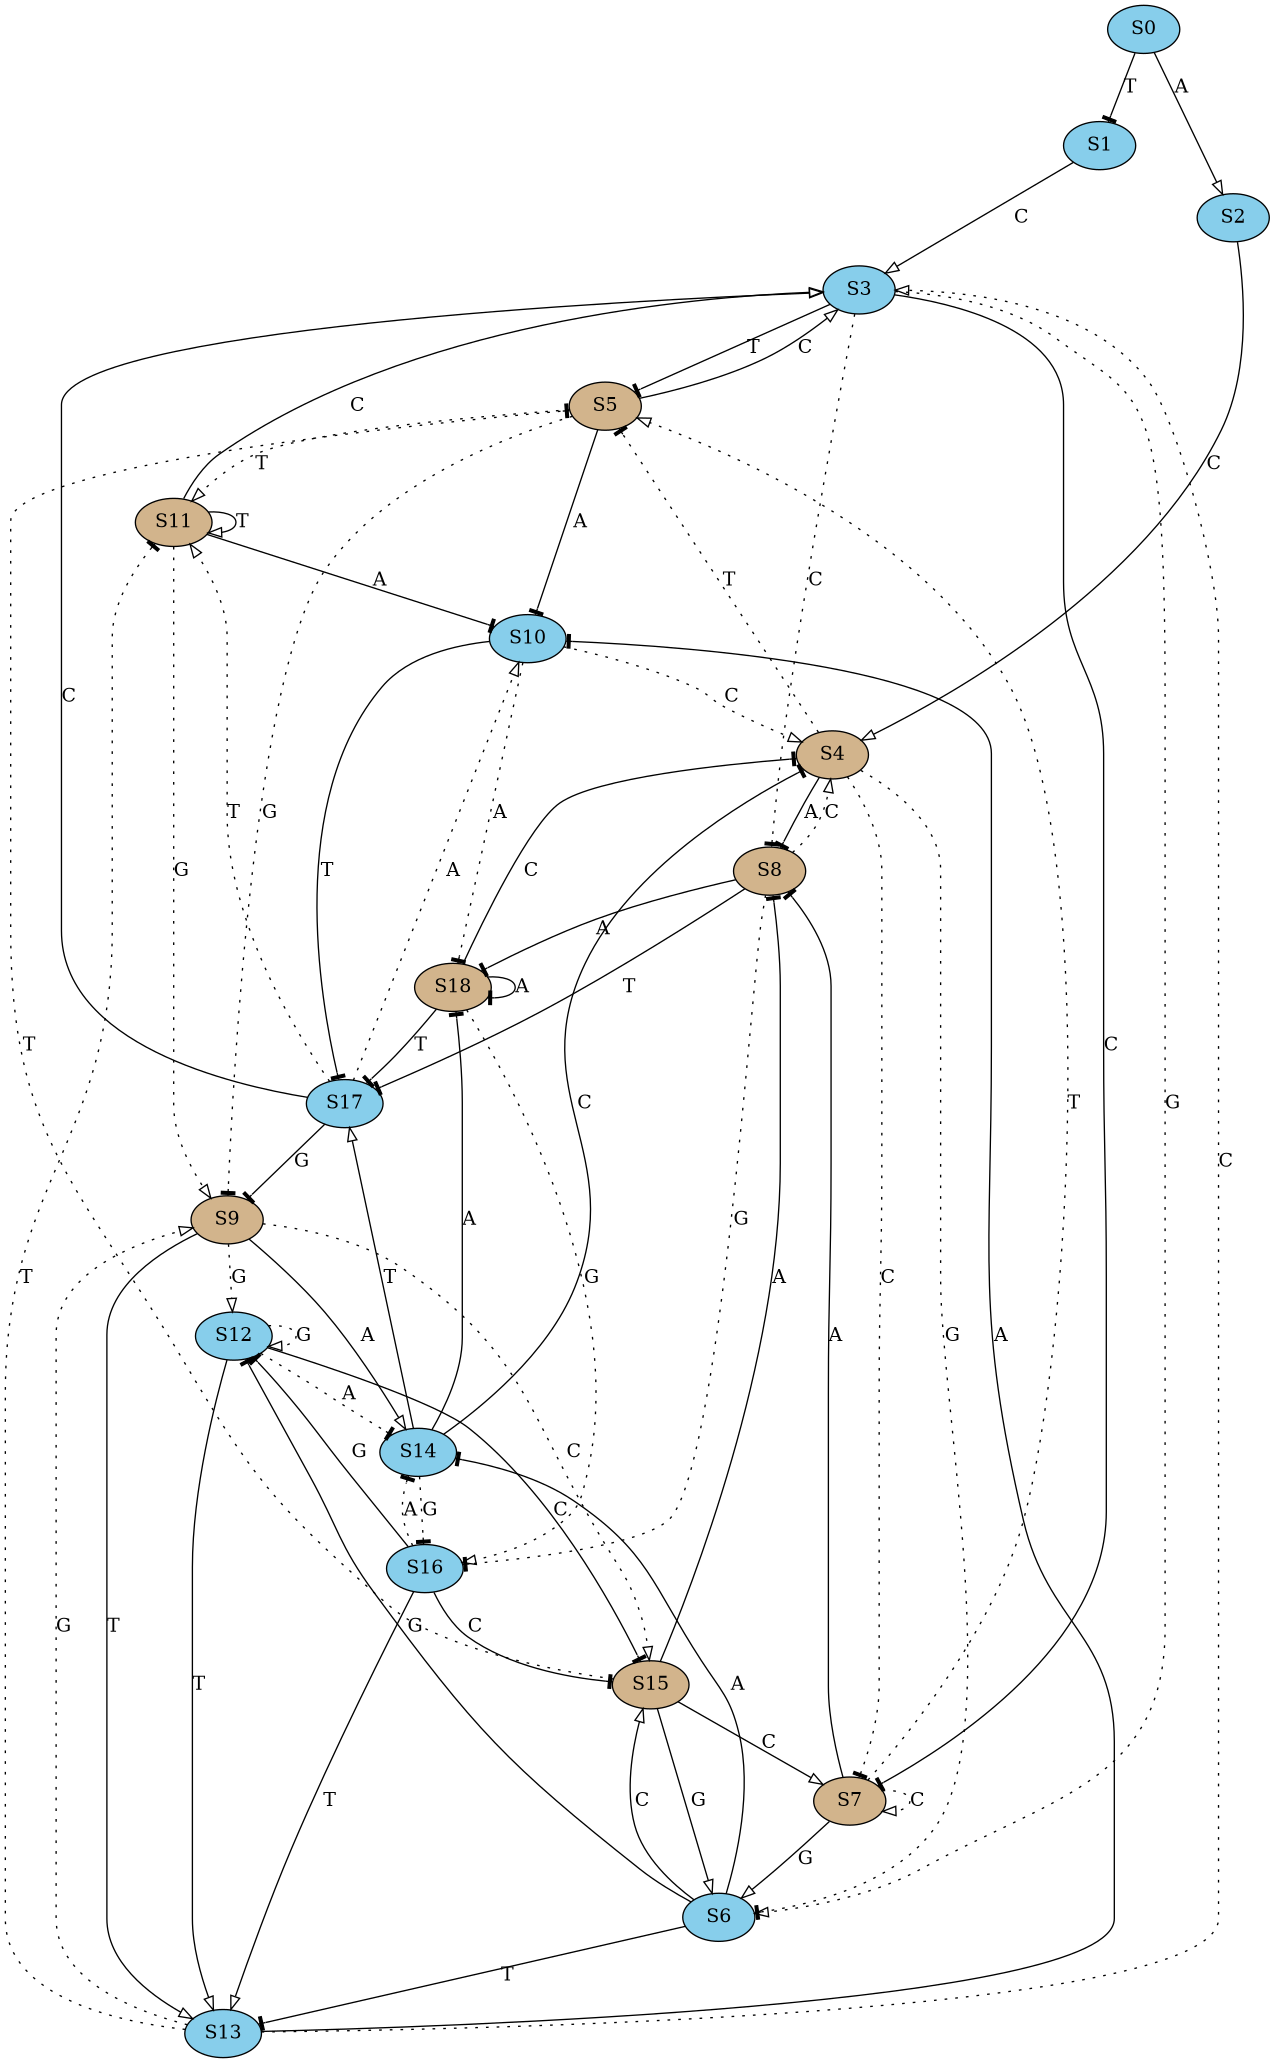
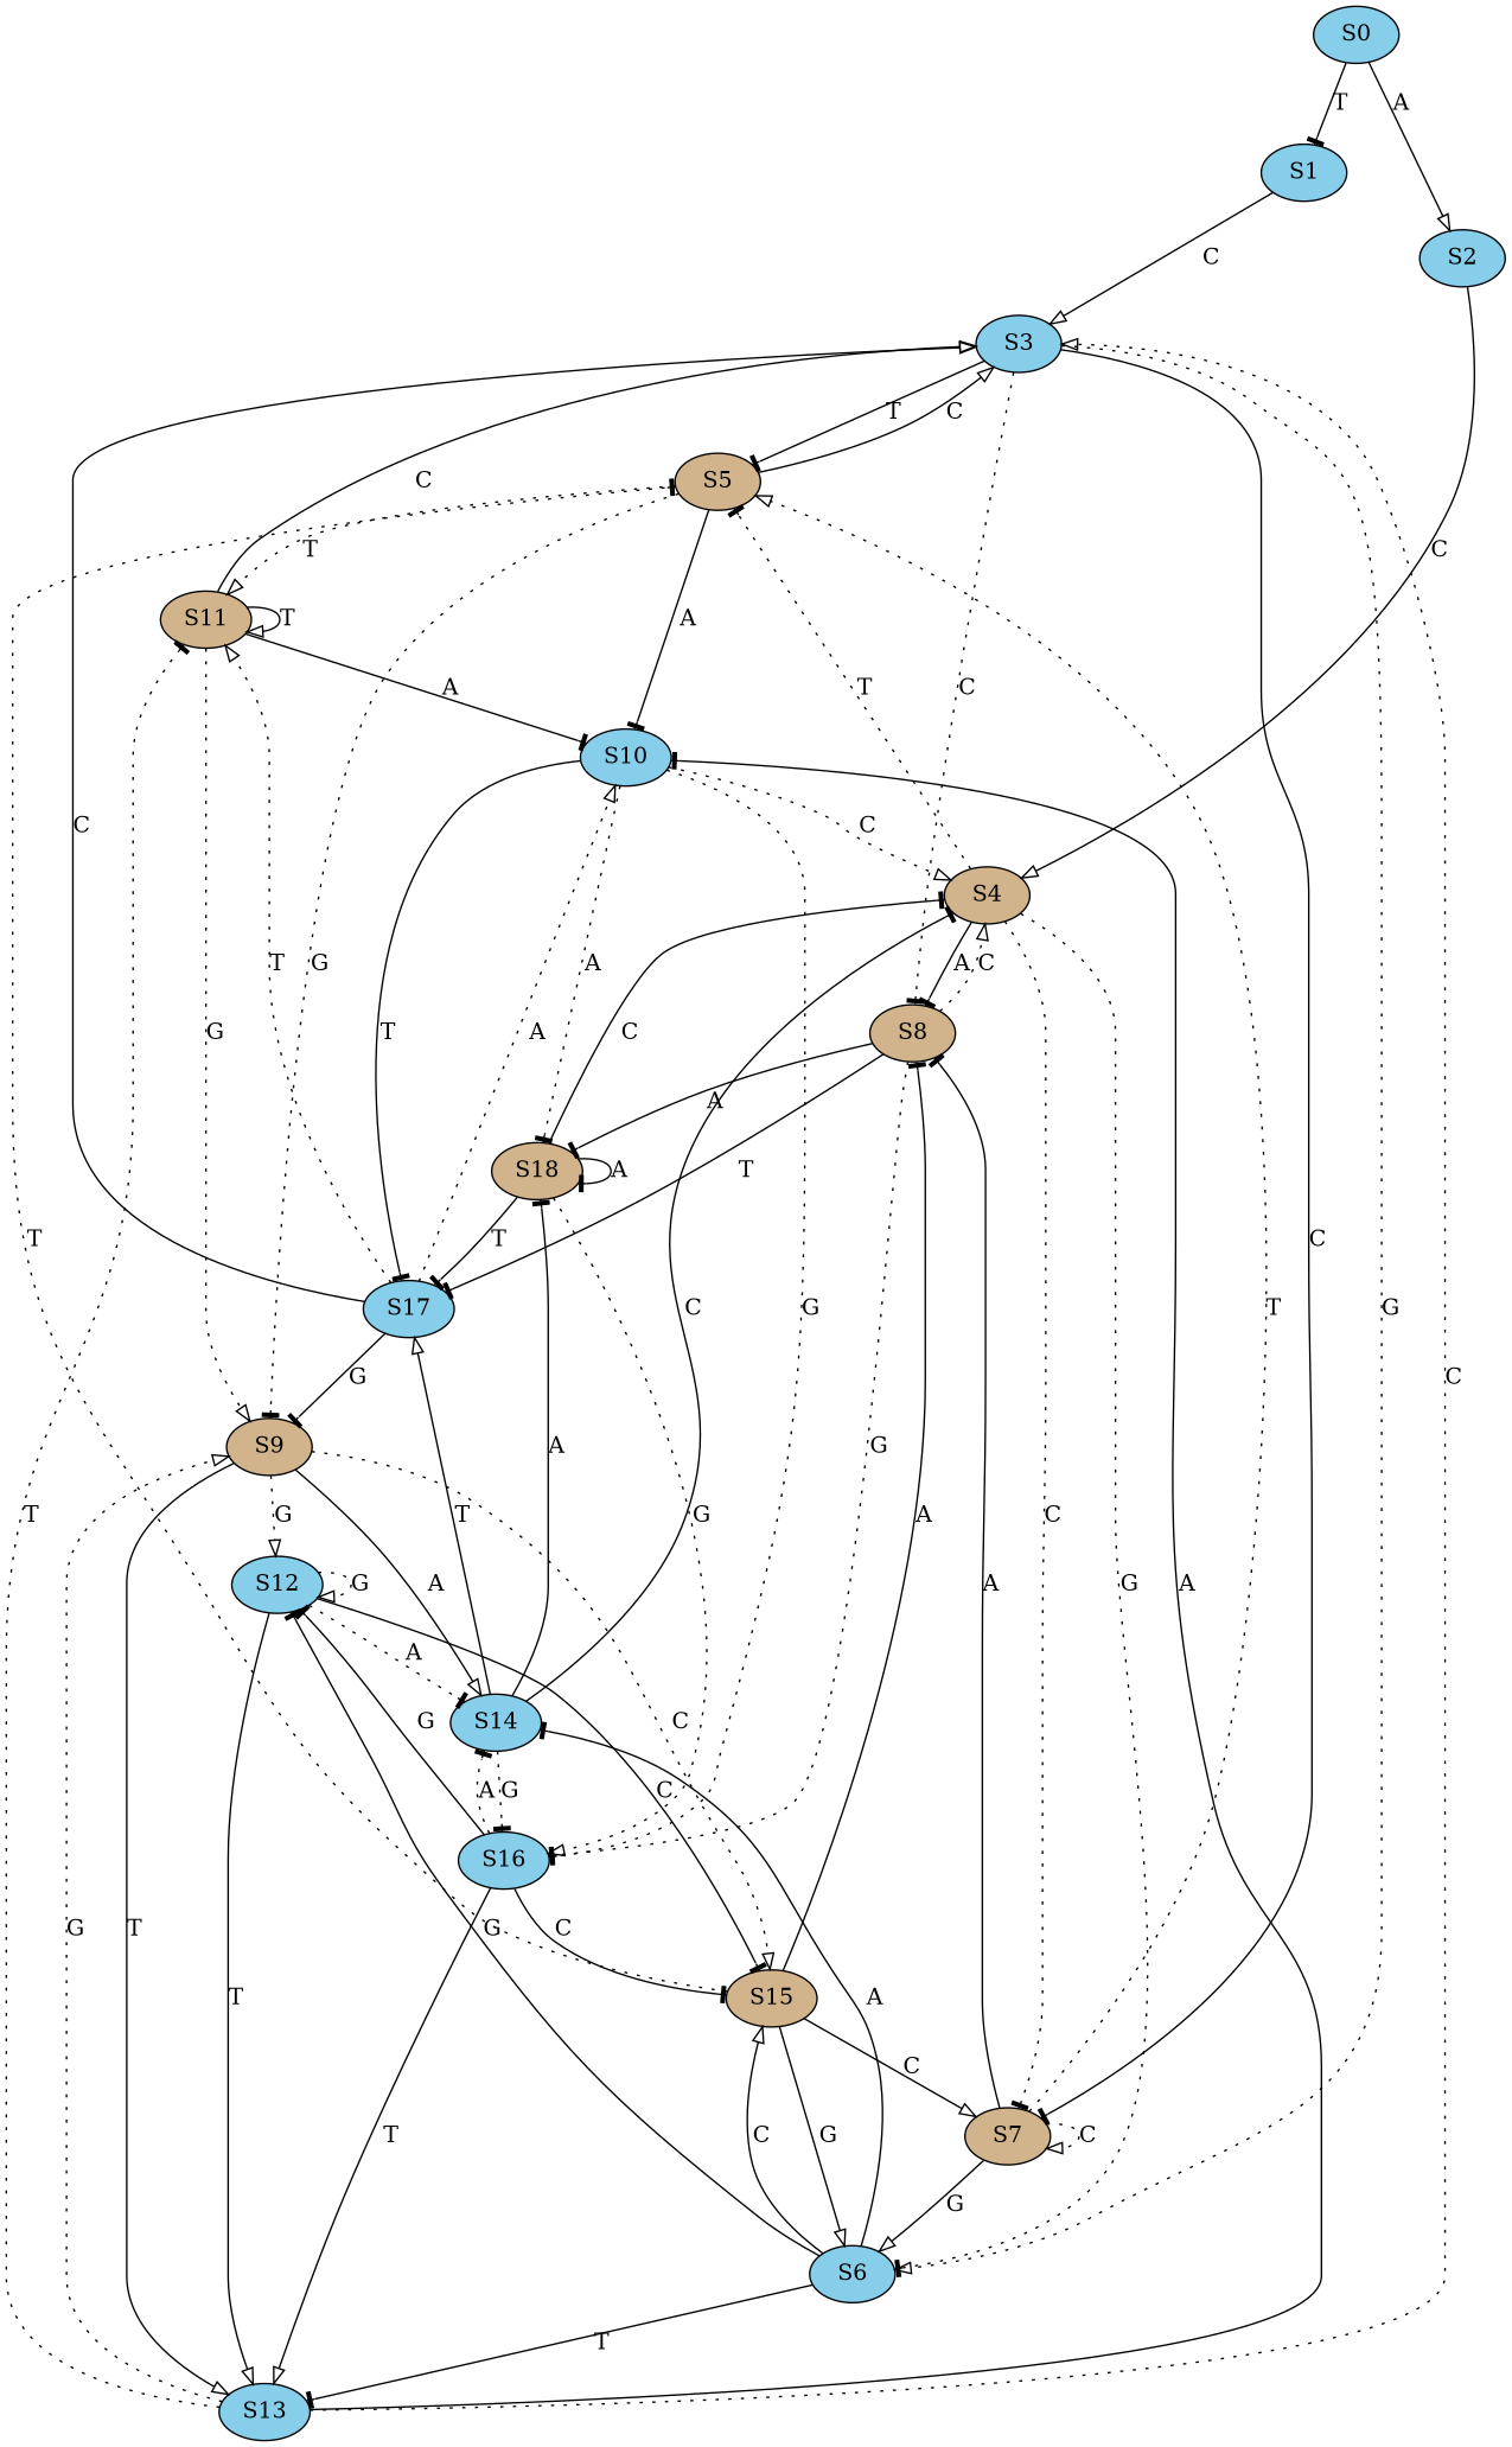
  strict digraph {
    node [fillcolor=skyblue style=filled]
    edge [arrowhead=tee style=solid]
    S0
    S1
    S2
    S3
    S4 [fillcolor=tan]
    S5 [fillcolor=tan]
    S6
    S7 [fillcolor=tan]
    S8 [fillcolor=tan]
    S9 [fillcolor=tan]
    S10
    S11 [fillcolor=tan]
    S12
    S13
    S14
    S15 [fillcolor=tan]
    S16
    S17
    S18 [fillcolor=tan]
    S0 -> S1 [label=T]
    S0 -> S2 [arrowhead=onormal label=A]
    S1 -> S3 [arrowhead=onormal label=C]
    S2 -> S4 [arrowhead=onormal label=C]
    S3 -> S5 [label=T]
    S3 -> S6 [arrowhead=onormal label=G style=dotted]
    S3 -> S7 [label=C]
    S3 -> S8 [label=C style=dotted]
    S4 -> S5 [label=T style=dotted]
    S4 -> S6 [label=G style=dotted]
    S4 -> S7 [label=C style=dotted]
    S4 -> S8 [label=A]
    S5 -> S3 [arrowhead=onormal label=C]
    S5 -> S9 [label=G style=dotted]
    S5 -> S10 [label=A]
    S5 -> S11 [arrowhead=onormal label=T style=dotted]
    S6 -> S12 [label=G]
    S6 -> S13 [label=T]
    S6 -> S14 [label=A]
    S6 -> S15 [arrowhead=onormal label=C]
    S7 -> S5 [arrowhead=onormal label=T style=dotted]
    S7 -> S6 [arrowhead=onormal label=G]
    S7 -> S7 [arrowhead=onormal label=C style=dotted]
    S7 -> S8 [label=A]
    S8 -> S4 [arrowhead=onormal label=C style=dotted]
    S8 -> S16 [label=G style=dotted]
    S8 -> S17 [label=T]
    S8 -> S18 [label=A]
    S9 -> S12 [arrowhead=onormal label=G style=dotted]
    S9 -> S13 [arrowhead=onormal label=T]
    S9 -> S14 [arrowhead=onormal label=A]
    S9 -> S15 [arrowhead=onormal label=C style=dotted]
    S10 -> S4 [arrowhead=onormal label=C style=dotted]
+   S10 -> S16 [label=G style=dotted]
    S10 -> S17 [label=T]
    S10 -> S18 [label=A style=dotted]
    S11 -> S3 [arrowhead=onormal label=C]
    S11 -> S9 [arrowhead=onormal label=G style=dotted]
    S11 -> S10 [label=A]
    S11 -> S11 [arrowhead=onormal label=T]
    S12 -> S12 [arrowhead=onormal label=G style=dotted]
    S12 -> S13 [arrowhead=onormal label=T]
    S12 -> S14 [label=A style=dotted]
    S12 -> S15 [label=C]
    S13 -> S3 [arrowhead=onormal label=C style=dotted]
    S13 -> S9 [arrowhead=onormal label=G style=dotted]
    S13 -> S10 [label=A]
    S13 -> S11 [label=T style=dotted]
    S14 -> S4 [label=C]
    S14 -> S16 [label=G style=dotted]
    S14 -> S17 [arrowhead=onormal label=T]
    S14 -> S18 [label=A]
    S15 -> S5 [label=T style=dotted]
    S15 -> S6 [arrowhead=onormal label=G]
    S15 -> S7 [arrowhead=onormal label=C]
    S15 -> S8 [label=A]
    S16 -> S12 [label=G]
    S16 -> S13 [arrowhead=onormal label=T]
    S16 -> S14 [label=A style=dotted]
    S16 -> S15 [label=C]
    S17 -> S3 [arrowhead=onormal label=C]
    S17 -> S9 [label=G]
    S17 -> S10 [arrowhead=onormal label=A style=dotted]
    S17 -> S11 [arrowhead=onormal label=T style=dotted]
    S18 -> S4 [label=C]
    S18 -> S16 [arrowhead=onormal label=G style=dotted]
    S18 -> S17 [label=T]
    S18 -> S18 [label=A]
  }
